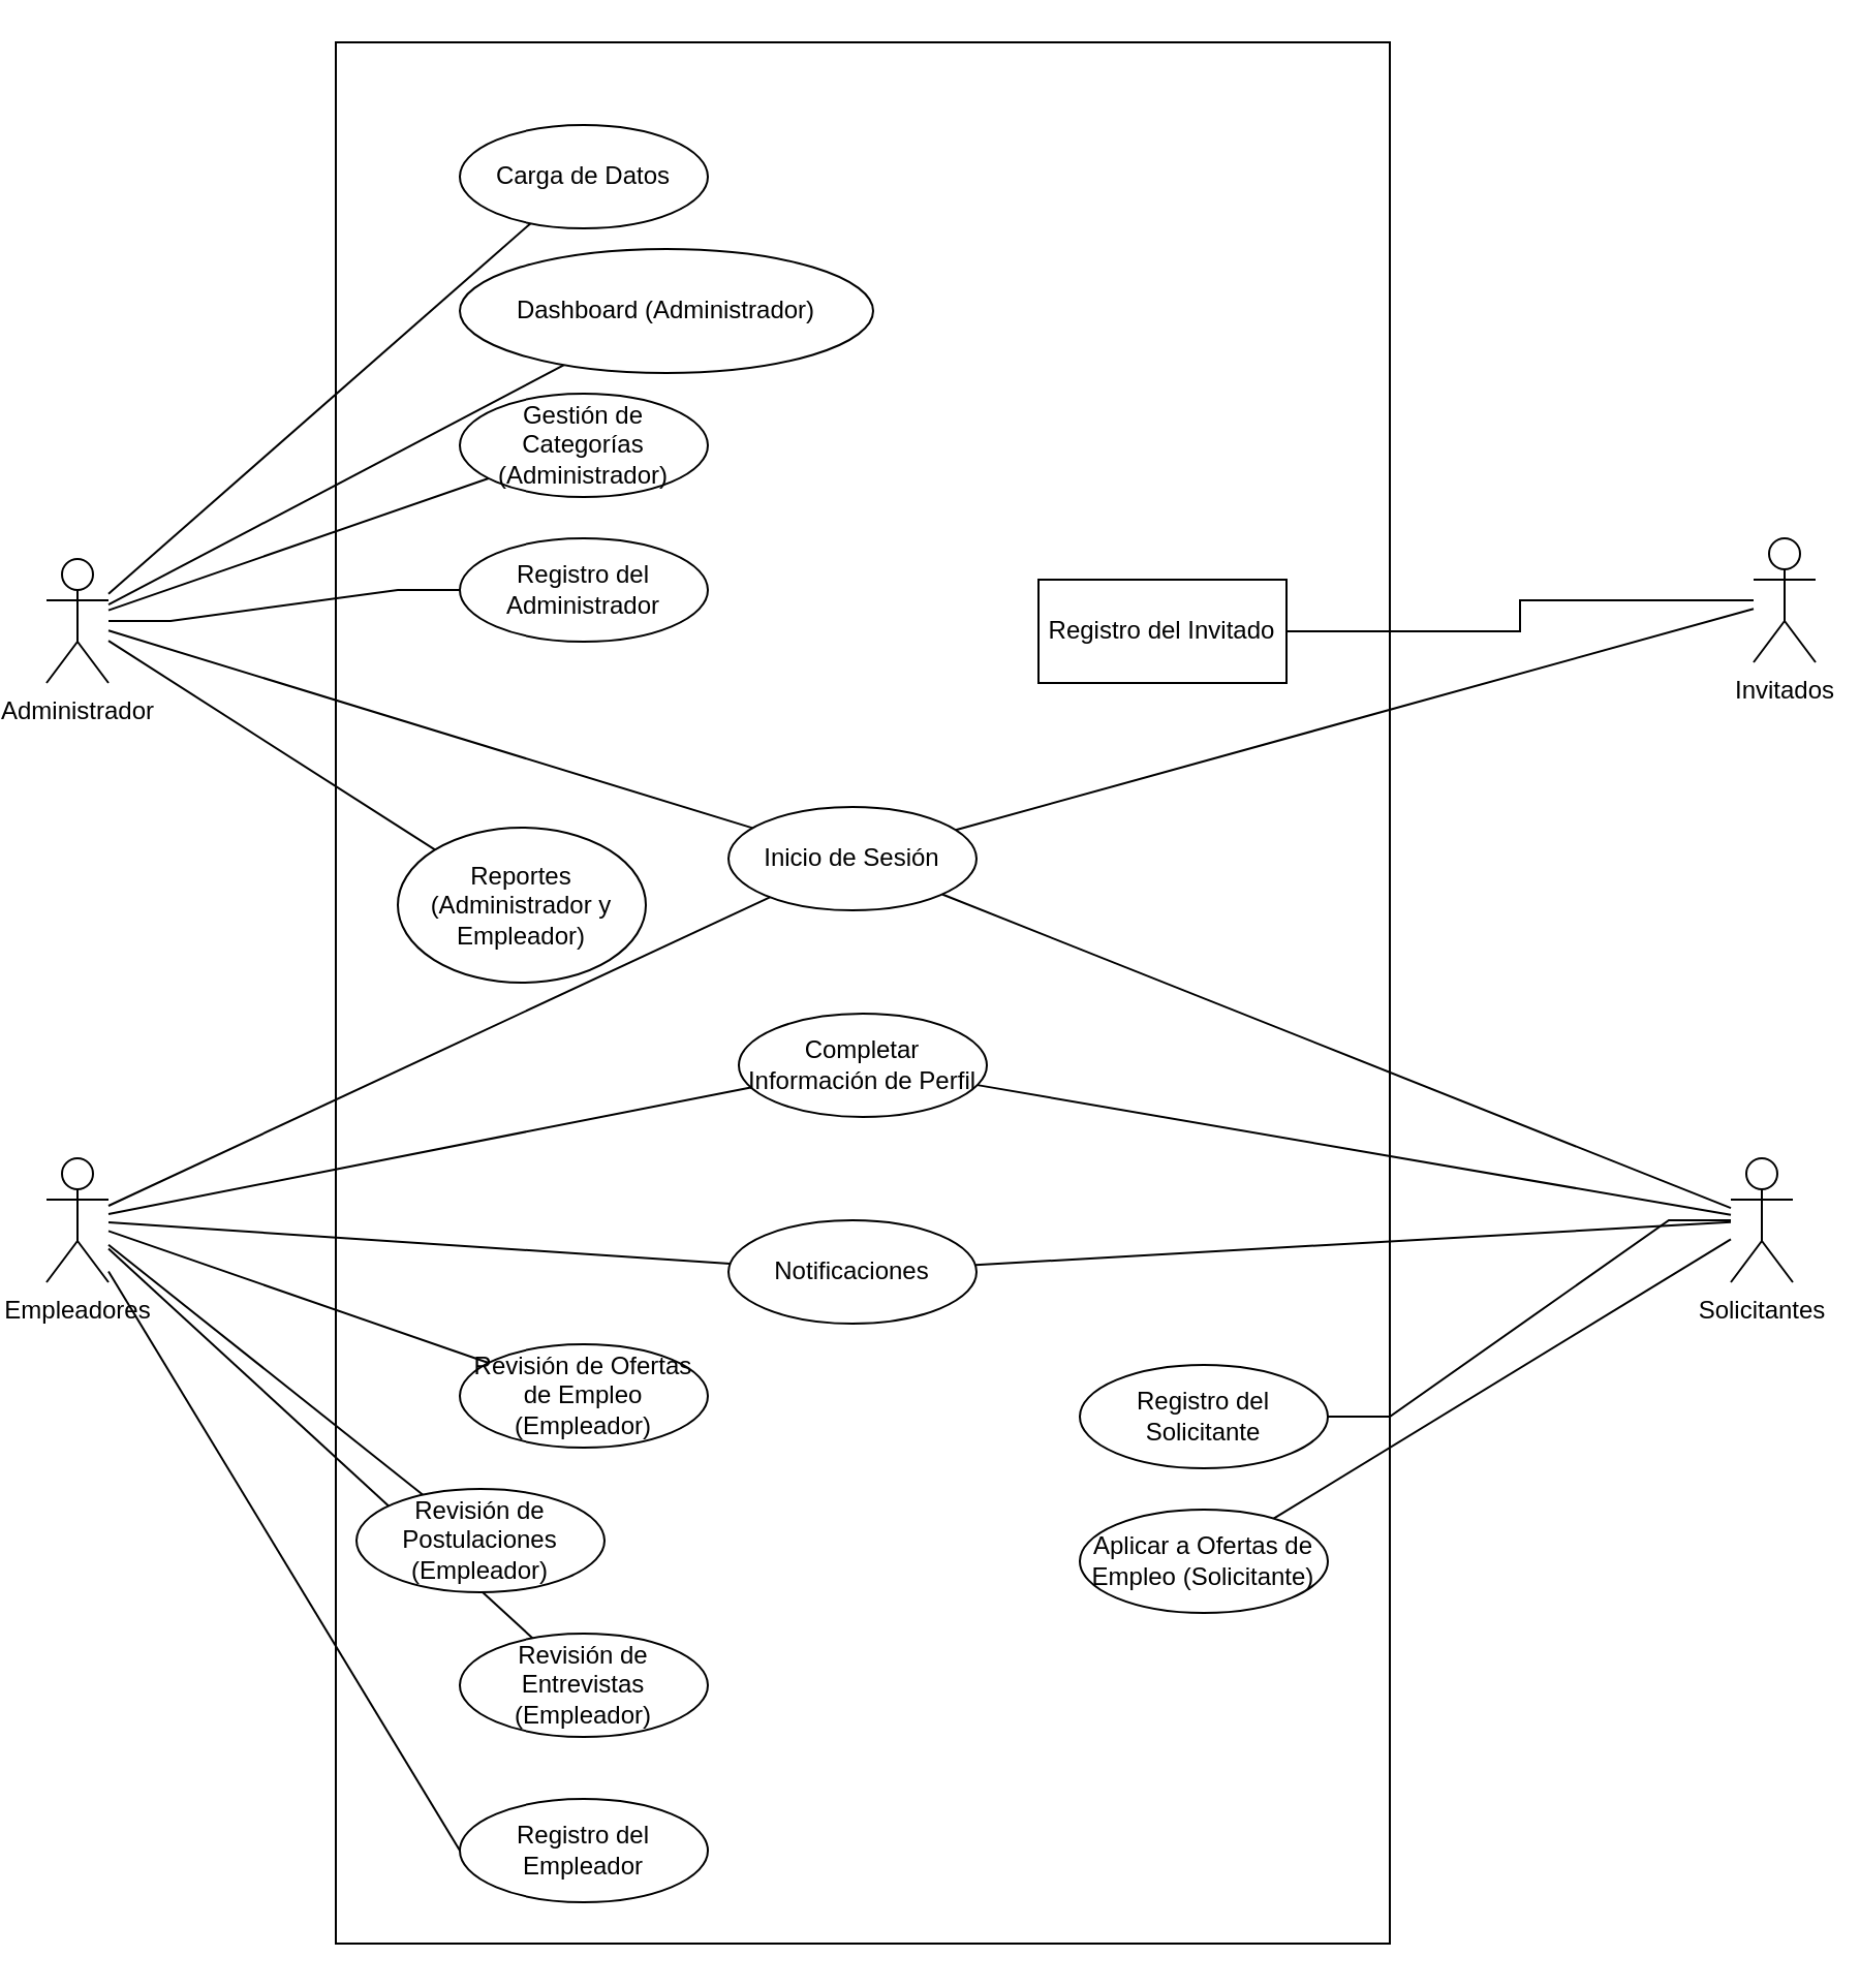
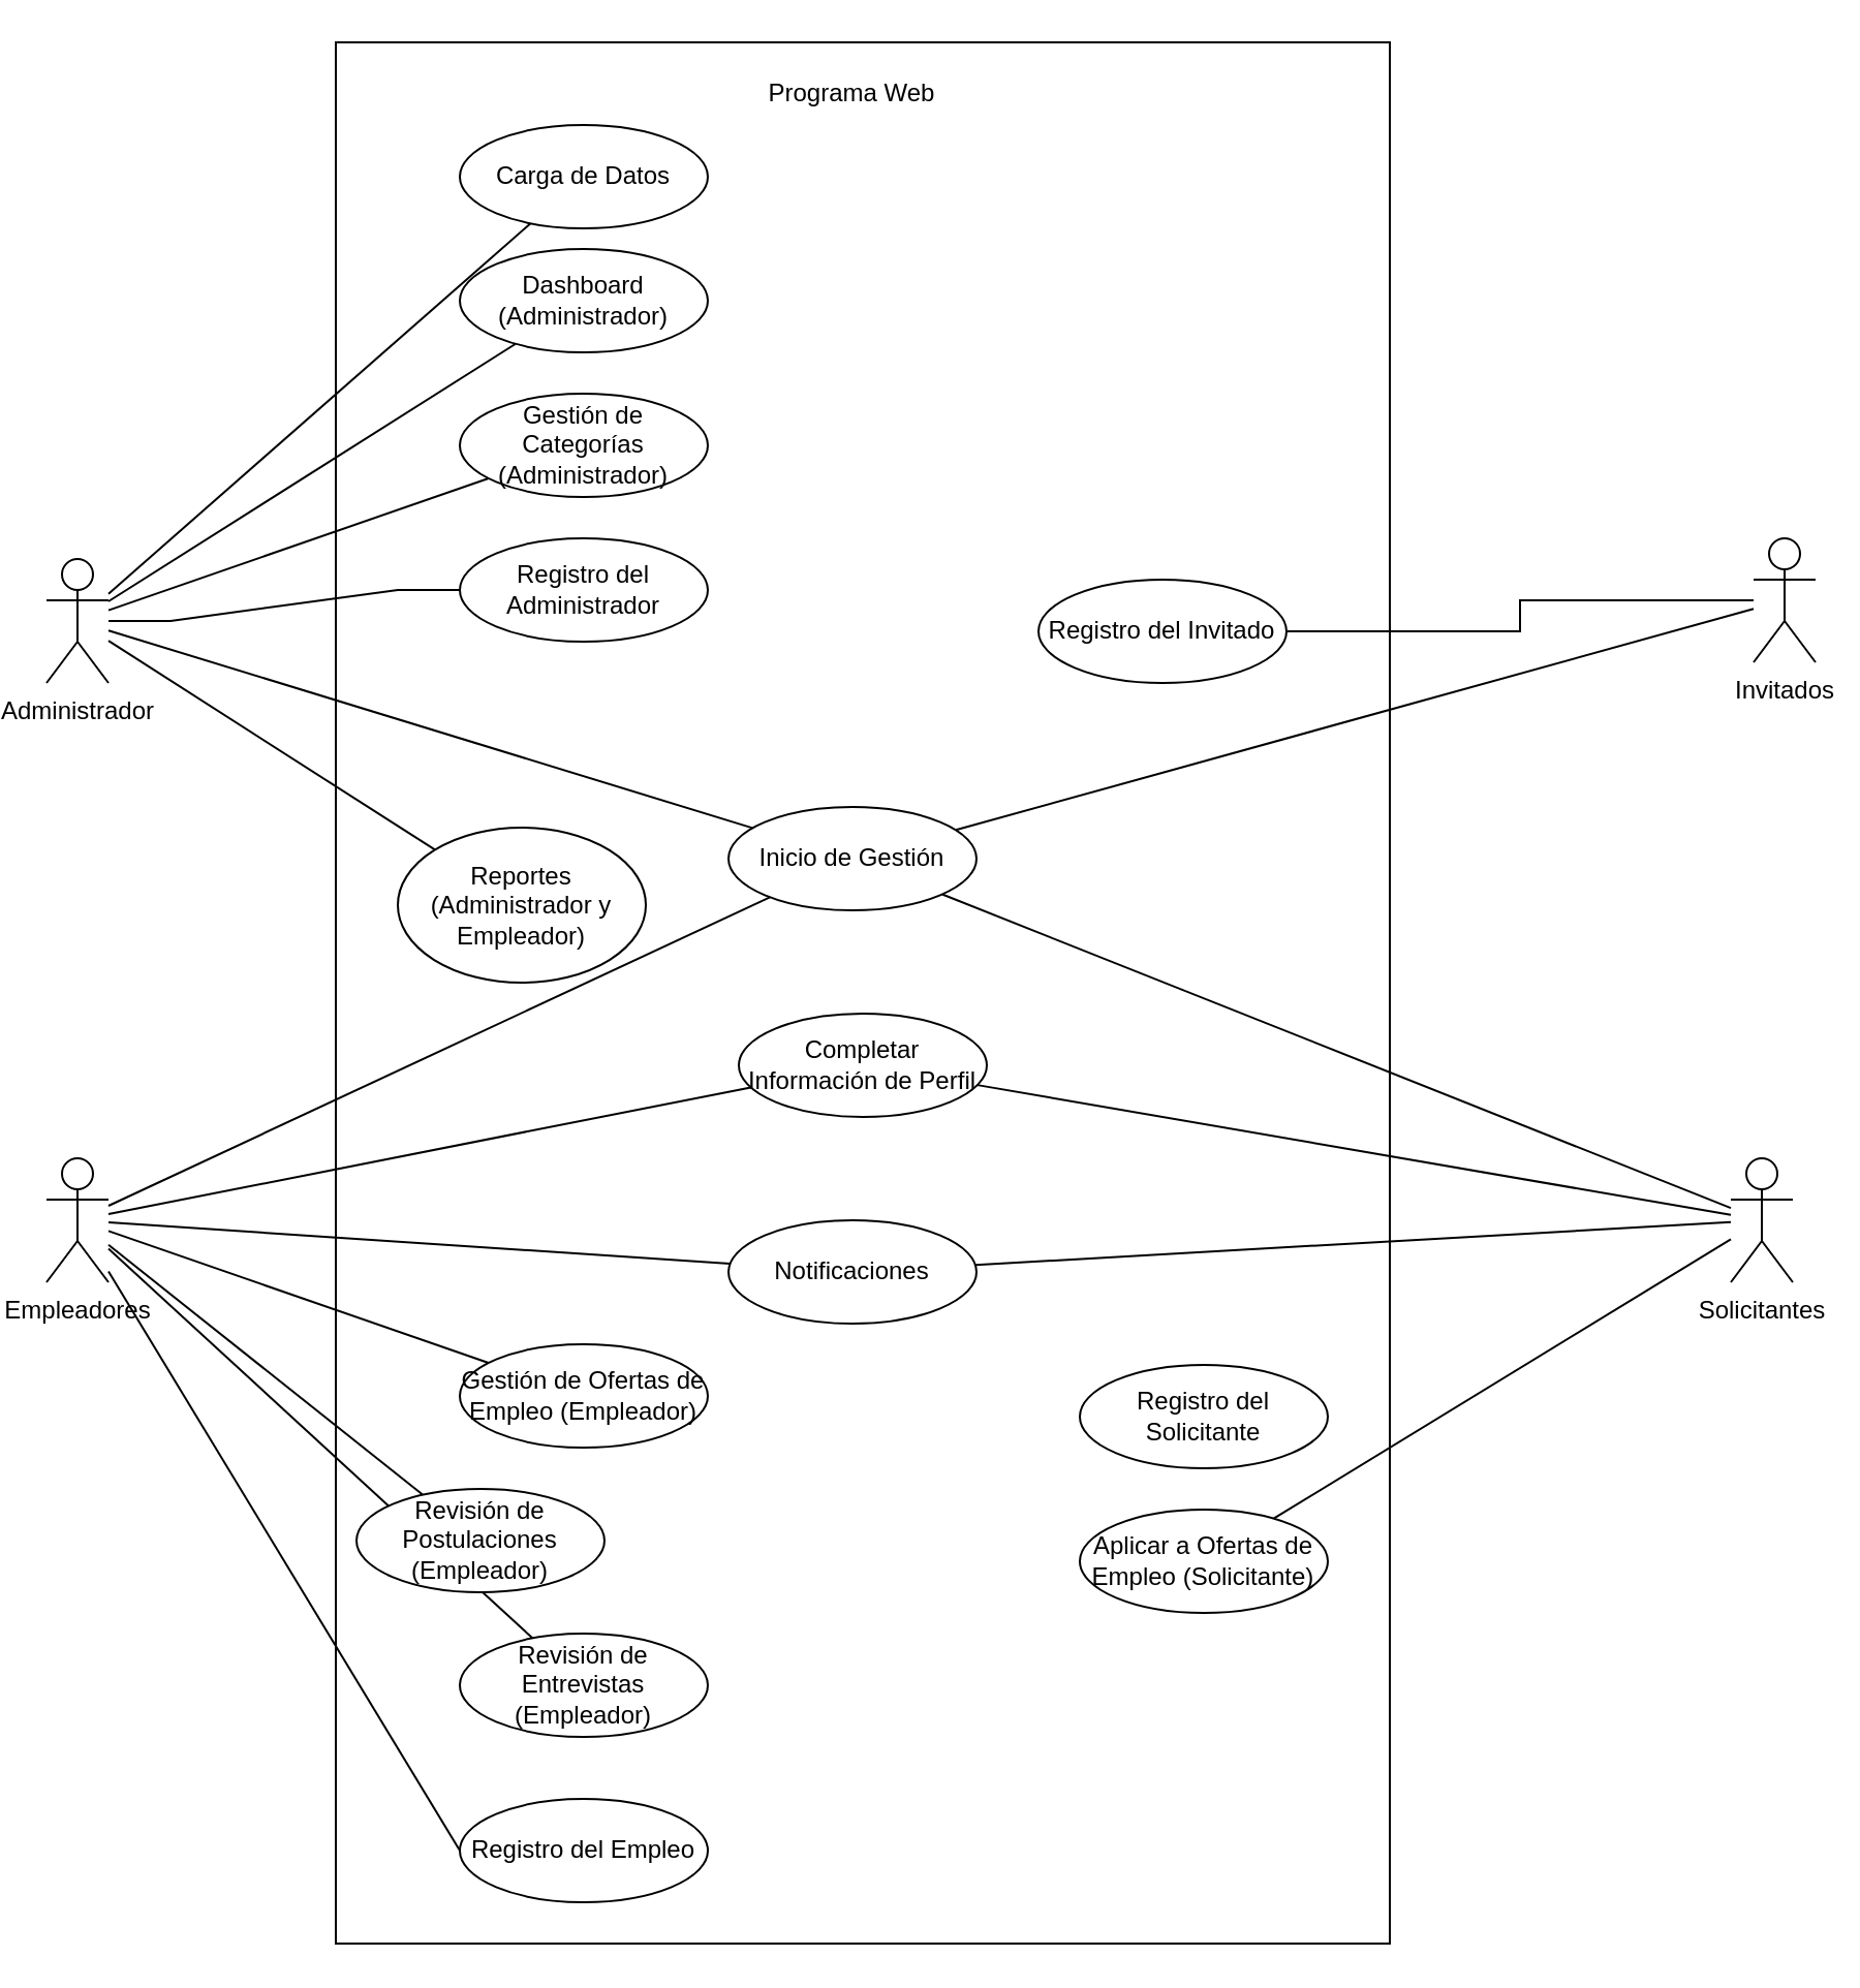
  <mxCell id="0" />
  <mxCell id="1" parent="0" />
  <mxCell id="2" value="" style="rounded=0;whiteSpace=wrap;html=1;" vertex="1" parent="1"><mxGeometry x="160" y="20" width="510" height="920" as="geometry" /></mxCell>
  <mxCell id="3" style="edgeStyle=entityRelationEdgeStyle;shape=connector;rounded=0;orthogonalLoop=1;jettySize=auto;html=1;labelBackgroundColor=default;strokeColor=default;align=center;verticalAlign=middle;fontFamily=Helvetica;fontSize=11;fontColor=default;endArrow=none;endFill=0;" edge="1" parent="1" source="9" target="28"><mxGeometry relative="1" as="geometry" /></mxCell>
  <mxCell id="4" style="shape=connector;rounded=0;orthogonalLoop=1;jettySize=auto;html=1;labelBackgroundColor=default;strokeColor=default;align=center;verticalAlign=middle;fontFamily=Helvetica;fontSize=11;fontColor=default;endArrow=none;endFill=0;" edge="1" parent="1" source="9" target="32"><mxGeometry relative="1" as="geometry" /></mxCell>
  <mxCell id="5" style="edgeStyle=none;shape=connector;rounded=0;orthogonalLoop=1;jettySize=auto;html=1;labelBackgroundColor=default;strokeColor=default;align=center;verticalAlign=middle;fontFamily=Helvetica;fontSize=11;fontColor=default;endArrow=none;endFill=0;jumpStyle=arc;jumpSize=20;" edge="1" parent="1" source="9" target="39"><mxGeometry relative="1" as="geometry" /></mxCell>
  <mxCell id="6" style="edgeStyle=none;shape=connector;rounded=0;jumpStyle=arc;jumpSize=20;orthogonalLoop=1;jettySize=auto;html=1;labelBackgroundColor=default;strokeColor=default;align=center;verticalAlign=middle;fontFamily=Helvetica;fontSize=11;fontColor=default;endArrow=none;endFill=0;" edge="1" parent="1" source="9" target="40"><mxGeometry relative="1" as="geometry" /></mxCell>
  <mxCell id="7" style="edgeStyle=none;shape=connector;rounded=0;jumpStyle=arc;jumpSize=20;orthogonalLoop=1;jettySize=auto;html=1;labelBackgroundColor=default;strokeColor=default;align=center;verticalAlign=middle;fontFamily=Helvetica;fontSize=11;fontColor=default;endArrow=none;endFill=0;" edge="1" parent="1" source="9" target="42"><mxGeometry relative="1" as="geometry" /></mxCell>
  <mxCell id="8" style="edgeStyle=none;shape=connector;rounded=0;jumpStyle=arc;jumpSize=20;orthogonalLoop=1;jettySize=auto;html=1;labelBackgroundColor=default;strokeColor=default;align=center;verticalAlign=middle;fontFamily=Helvetica;fontSize=11;fontColor=default;endArrow=none;endFill=0;" edge="1" parent="1" source="9" target="41"><mxGeometry relative="1" as="geometry" /></mxCell>
  <mxCell id="9" value="Administrador" style="shape=umlActor;verticalLabelPosition=bottom;verticalAlign=top;html=1;outlineConnect=0;" vertex="1" parent="1"><mxGeometry x="20" y="270" width="30" height="60" as="geometry" /></mxCell>
  <mxCell id="10" style="shape=connector;rounded=0;orthogonalLoop=1;jettySize=auto;html=1;labelBackgroundColor=default;strokeColor=default;align=center;verticalAlign=middle;fontFamily=Helvetica;fontSize=11;fontColor=default;endArrow=none;endFill=0;entryX=0;entryY=0.5;entryDx=0;entryDy=0;" edge="1" parent="1" source="17" target="29"><mxGeometry relative="1" as="geometry" /></mxCell>
  <mxCell id="11" style="edgeStyle=none;shape=connector;rounded=0;orthogonalLoop=1;jettySize=auto;html=1;labelBackgroundColor=default;strokeColor=default;align=center;verticalAlign=middle;fontFamily=Helvetica;fontSize=11;fontColor=default;endArrow=none;endFill=0;" edge="1" parent="1" source="17" target="32"><mxGeometry relative="1" as="geometry" /></mxCell>
  <mxCell id="12" style="edgeStyle=none;shape=connector;rounded=0;orthogonalLoop=1;jettySize=auto;html=1;labelBackgroundColor=default;strokeColor=default;align=center;verticalAlign=middle;fontFamily=Helvetica;fontSize=11;fontColor=default;endArrow=none;endFill=0;" edge="1" parent="1" source="17" target="33"><mxGeometry relative="1" as="geometry" /></mxCell>
  <mxCell id="13" style="edgeStyle=none;shape=connector;rounded=0;orthogonalLoop=1;jettySize=auto;html=1;labelBackgroundColor=default;strokeColor=default;align=center;verticalAlign=middle;fontFamily=Helvetica;fontSize=11;fontColor=default;endArrow=none;endFill=0;" edge="1" parent="1" source="17" target="34"><mxGeometry relative="1" as="geometry" /></mxCell>
  <mxCell id="14" style="edgeStyle=none;shape=connector;rounded=0;orthogonalLoop=1;jettySize=auto;html=1;labelBackgroundColor=default;strokeColor=default;align=center;verticalAlign=middle;fontFamily=Helvetica;fontSize=11;fontColor=default;endArrow=none;endFill=0;" edge="1" parent="1" source="17" target="38"><mxGeometry relative="1" as="geometry" /></mxCell>
  <mxCell id="15" style="edgeStyle=none;shape=connector;rounded=0;orthogonalLoop=1;jettySize=auto;html=1;labelBackgroundColor=default;strokeColor=default;align=center;verticalAlign=middle;fontFamily=Helvetica;fontSize=11;fontColor=default;endArrow=none;endFill=0;" edge="1" parent="1" source="17" target="36"><mxGeometry relative="1" as="geometry" /></mxCell>
  <mxCell id="16" style="edgeStyle=none;shape=connector;rounded=0;orthogonalLoop=1;jettySize=auto;html=1;labelBackgroundColor=default;strokeColor=default;align=center;verticalAlign=middle;fontFamily=Helvetica;fontSize=11;fontColor=default;endArrow=none;endFill=0;" edge="1" parent="1" source="17" target="37"><mxGeometry relative="1" as="geometry" /></mxCell>
  <mxCell id="17" value="Empleadores" style="shape=umlActor;verticalLabelPosition=bottom;verticalAlign=top;html=1;outlineConnect=0;" vertex="1" parent="1"><mxGeometry x="20" y="560" width="30" height="60" as="geometry" /></mxCell>
- <mxCell id="18" style="edgeStyle=entityRelationEdgeStyle;rounded=0;orthogonalLoop=1;jettySize=auto;html=1;endArrow=none;endFill=0;" edge="1" parent="1" source="23" target="30"><mxGeometry relative="1" as="geometry" /></mxCell>
  <mxCell id="19" style="edgeStyle=none;shape=connector;rounded=0;orthogonalLoop=1;jettySize=auto;html=1;labelBackgroundColor=default;strokeColor=default;align=center;verticalAlign=middle;fontFamily=Helvetica;fontSize=11;fontColor=default;endArrow=none;endFill=0;" edge="1" parent="1" source="23" target="32"><mxGeometry relative="1" as="geometry" /></mxCell>
  <mxCell id="20" style="edgeStyle=none;shape=connector;rounded=0;orthogonalLoop=1;jettySize=auto;html=1;labelBackgroundColor=default;strokeColor=default;align=center;verticalAlign=middle;fontFamily=Helvetica;fontSize=11;fontColor=default;endArrow=none;endFill=0;jumpStyle=arc;jumpSize=10;" edge="1" parent="1" source="23" target="33"><mxGeometry relative="1" as="geometry" /></mxCell>
  <mxCell id="21" style="edgeStyle=none;shape=connector;rounded=0;orthogonalLoop=1;jettySize=auto;html=1;labelBackgroundColor=default;strokeColor=default;align=center;verticalAlign=middle;fontFamily=Helvetica;fontSize=11;fontColor=default;endArrow=none;endFill=0;" edge="1" parent="1" source="23" target="38"><mxGeometry relative="1" as="geometry" /></mxCell>
  <mxCell id="22" style="edgeStyle=none;shape=connector;rounded=0;orthogonalLoop=1;jettySize=auto;html=1;labelBackgroundColor=default;strokeColor=default;align=center;verticalAlign=middle;fontFamily=Helvetica;fontSize=11;fontColor=default;endArrow=none;endFill=0;" edge="1" parent="1" source="23" target="35"><mxGeometry relative="1" as="geometry" /></mxCell>
  <mxCell id="23" value="Solicitantes" style="shape=umlActor;verticalLabelPosition=bottom;verticalAlign=top;html=1;outlineConnect=0;" vertex="1" parent="1"><mxGeometry x="835" y="560" width="30" height="60" as="geometry" /></mxCell>
  <mxCell id="24" style="edgeStyle=orthogonalEdgeStyle;shape=connector;rounded=0;orthogonalLoop=1;jettySize=auto;html=1;labelBackgroundColor=default;strokeColor=default;align=center;verticalAlign=middle;fontFamily=Helvetica;fontSize=11;fontColor=default;endArrow=none;endFill=0;" edge="1" parent="1" source="26" target="31"><mxGeometry relative="1" as="geometry" /></mxCell>
  <mxCell id="25" style="edgeStyle=none;shape=connector;rounded=0;orthogonalLoop=1;jettySize=auto;html=1;labelBackgroundColor=default;strokeColor=default;align=center;verticalAlign=middle;fontFamily=Helvetica;fontSize=11;fontColor=default;endArrow=none;endFill=0;" edge="1" parent="1" source="26" target="32"><mxGeometry relative="1" as="geometry" /></mxCell>
  <mxCell id="26" value="Invitados" style="shape=umlActor;verticalLabelPosition=bottom;verticalAlign=top;html=1;outlineConnect=0;" vertex="1" parent="1"><mxGeometry x="846" y="260" width="30" height="60" as="geometry" /></mxCell>
+ <mxCell id="27" value="Programa Web" style="text;strokeColor=none;align=center;fillColor=none;html=1;verticalAlign=middle;whiteSpace=wrap;rounded=0;" vertex="1" parent="1"><mxGeometry x="350" y="30" width="120" height="30" as="geometry" /></mxCell>
  <mxCell id="28" value="Registro del Administrador" style="ellipse;whiteSpace=wrap;html=1;" vertex="1" parent="1"><mxGeometry x="220" y="260" width="120" height="50" as="geometry" /></mxCell>
- <mxCell id="29" value="Registro del Empleador" style="ellipse;whiteSpace=wrap;html=1;" vertex="1" parent="1"><mxGeometry x="220" y="870" width="120" height="50" as="geometry" /></mxCell>
+ <mxCell id="29" value="Registro del Empleo" style="ellipse;whiteSpace=wrap;html=1;" vertex="1" parent="1"><mxGeometry x="220" y="870" width="120" height="50" as="geometry" /></mxCell>
  <mxCell id="30" value="Registro del Solicitante" style="ellipse;whiteSpace=wrap;html=1;" vertex="1" parent="1"><mxGeometry x="520" y="660" width="120" height="50" as="geometry" /></mxCell>
- <mxCell id="31" value="Registro del Invitado" style="whiteSpace=wrap;html=1;rounded=0;" vertex="1" parent="1"><mxGeometry x="500" y="280" width="120" height="50" as="geometry" /></mxCell>
- <mxCell id="32" value="Inicio de Sesión" style="ellipse;whiteSpace=wrap;html=1;" vertex="1" parent="1"><mxGeometry x="350" y="390" width="120" height="50" as="geometry" /></mxCell>
+ <mxCell id="31" value="Registro del Invitado" style="ellipse;whiteSpace=wrap;html=1;" vertex="1" parent="1"><mxGeometry x="500" y="280" width="120" height="50" as="geometry" /></mxCell>
+ <mxCell id="32" value="Inicio de Gestión" style="ellipse;whiteSpace=wrap;html=1;" vertex="1" parent="1"><mxGeometry x="350" y="390" width="120" height="50" as="geometry" /></mxCell>
  <mxCell id="33" value="Completar Información de Perfil" style="ellipse;whiteSpace=wrap;html=1;" vertex="1" parent="1"><mxGeometry x="355" y="490" width="120" height="50" as="geometry" /></mxCell>
- <mxCell id="34" value="Revisión de Ofertas de Empleo (Empleador)" style="ellipse;whiteSpace=wrap;html=1;" vertex="1" parent="1"><mxGeometry x="220" y="650" width="120" height="50" as="geometry" /></mxCell>
+ <mxCell id="34" value="Gestión de Ofertas de Empleo (Empleador)" style="ellipse;whiteSpace=wrap;html=1;" vertex="1" parent="1"><mxGeometry x="220" y="650" width="120" height="50" as="geometry" /></mxCell>
  <mxCell id="35" value="Aplicar a Ofertas de Empleo (Solicitante)" style="ellipse;whiteSpace=wrap;html=1;" vertex="1" parent="1"><mxGeometry x="520" y="730" width="120" height="50" as="geometry" /></mxCell>
  <mxCell id="36" value="Revisión de Postulaciones (Empleador)" style="ellipse;whiteSpace=wrap;html=1;" vertex="1" parent="1"><mxGeometry x="170" y="720" width="120" height="50" as="geometry" /></mxCell>
  <mxCell id="37" value="Revisión de Entrevistas (Empleador)" style="ellipse;whiteSpace=wrap;html=1;" vertex="1" parent="1"><mxGeometry x="220" y="790" width="120" height="50" as="geometry" /></mxCell>
  <mxCell id="38" value="Notificaciones" style="ellipse;whiteSpace=wrap;html=1;" vertex="1" parent="1"><mxGeometry x="350" y="590" width="120" height="50" as="geometry" /></mxCell>
  <mxCell id="39" value="Gestión de Categorías (Administrador)" style="ellipse;whiteSpace=wrap;html=1;" vertex="1" parent="1"><mxGeometry x="220" y="190" width="120" height="50" as="geometry" /></mxCell>
- <mxCell id="40" value="Dashboard (Administrador)" style="ellipse;whiteSpace=wrap;html=1;" vertex="1" parent="1"><mxGeometry x="220" y="120" width="200" height="60" as="geometry" /></mxCell>
+ <mxCell id="40" value="Dashboard (Administrador)" style="ellipse;whiteSpace=wrap;html=1;" vertex="1" parent="1"><mxGeometry x="220" y="120" width="120" height="50" as="geometry" /></mxCell>
  <mxCell id="41" value="Reportes (Administrador y Empleador)" style="ellipse;whiteSpace=wrap;html=1;" vertex="1" parent="1"><mxGeometry x="190" y="400" width="120" height="75" as="geometry" /></mxCell>
  <mxCell id="42" value="Carga de Datos" style="ellipse;whiteSpace=wrap;html=1;" vertex="1" parent="1"><mxGeometry x="220" y="60" width="120" height="50" as="geometry" /></mxCell>
